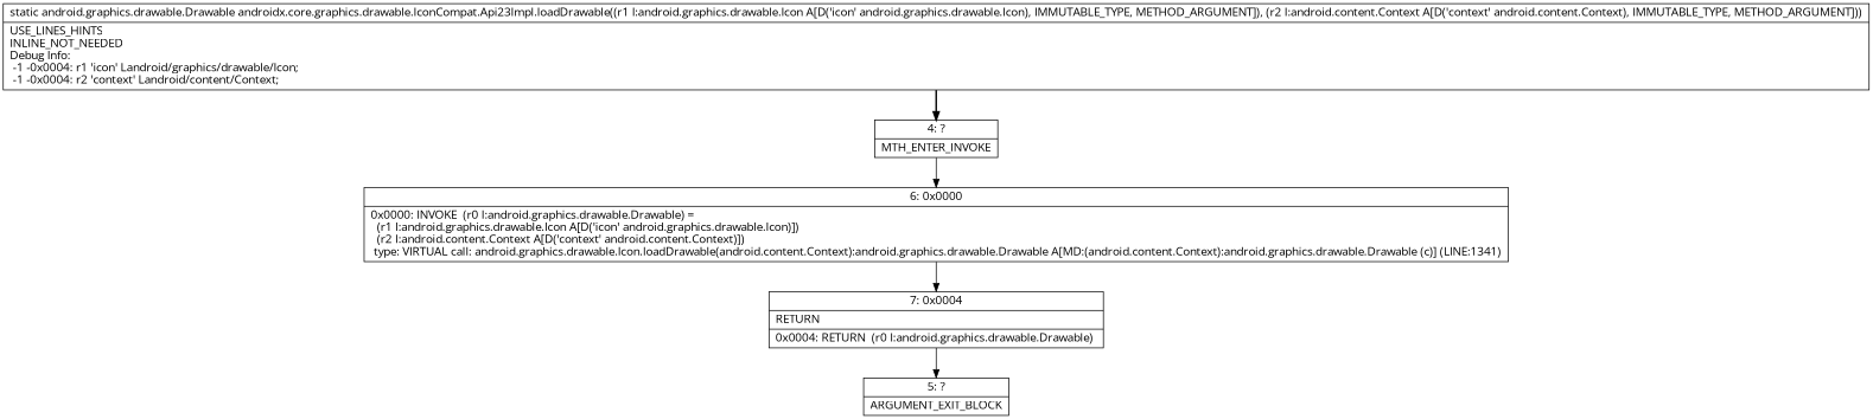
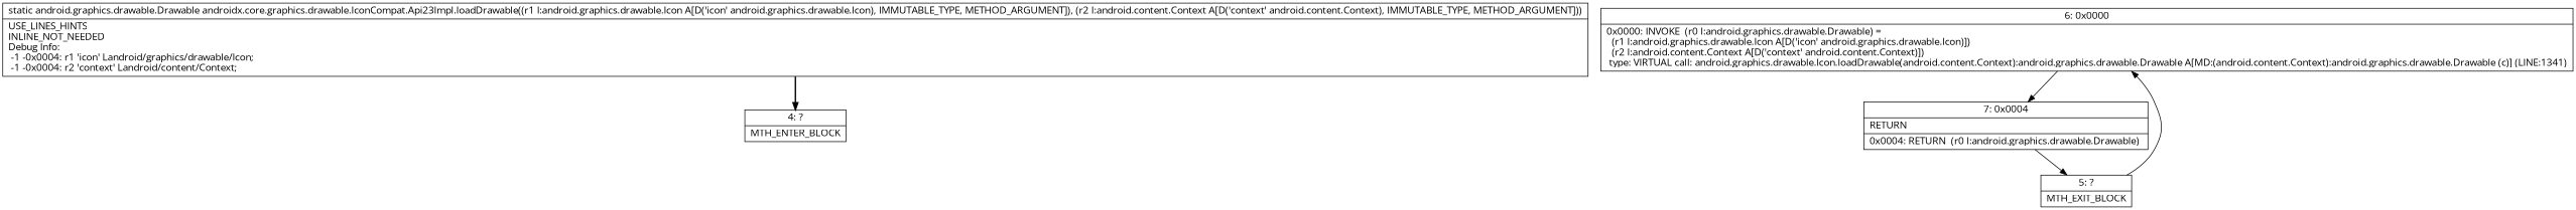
  digraph {
    fontname="Open Sans"
    node [fontname="Open Sans" shape=record]
    edge [fontname="Open Sans" style=solid]
-   n1 [label="{4\:\ ?|MTH_ENTER_INVOKE\l}"]
+   n1 [label="{4\:\ ?|MTH_ENTER_BLOCK\l}"]
    n2 [label="{6\:\ 0x0000|0x0000: INVOKE  (r0 I:android.graphics.drawable.Drawable) = \l  (r1 I:android.graphics.drawable.Icon A[D('icon' android.graphics.drawable.Icon)])\l  (r2 I:android.content.Context A[D('context' android.content.Context)])\l type: VIRTUAL call: android.graphics.drawable.Icon.loadDrawable(android.content.Context):android.graphics.drawable.Drawable A[MD:(android.content.Context):android.graphics.drawable.Drawable (c)] (LINE:1341)\l}"]
    n3 [label="{7\:\ 0x0004|RETURN\l|0x0004: RETURN  (r0 I:android.graphics.drawable.Drawable) \l}"]
-   n4 [label="{5\:\ ?|ARGUMENT_EXIT_BLOCK\l}"]
+   n4 [label="{5\:\ ?|MTH_EXIT_BLOCK\l}"]
    n5 [label="{static android.graphics.drawable.Drawable androidx.core.graphics.drawable.IconCompat.Api23Impl.loadDrawable((r1 I:android.graphics.drawable.Icon A[D('icon' android.graphics.drawable.Icon), IMMUTABLE_TYPE, METHOD_ARGUMENT]), (r2 I:android.content.Context A[D('context' android.content.Context), IMMUTABLE_TYPE, METHOD_ARGUMENT]))  | USE_LINES_HINTS\lINLINE_NOT_NEEDED\lDebug Info:\l  \-1 \-0x0004: r1 'icon' Landroid\/graphics\/drawable\/Icon;\l  \-1 \-0x0004: r2 'context' Landroid\/content\/Context;\l}"]
-   n1 -> n2
+   n4 -> n2
    n2 -> n3
    n3 -> n4
    n5 -> n1 [style=bold]
  }
